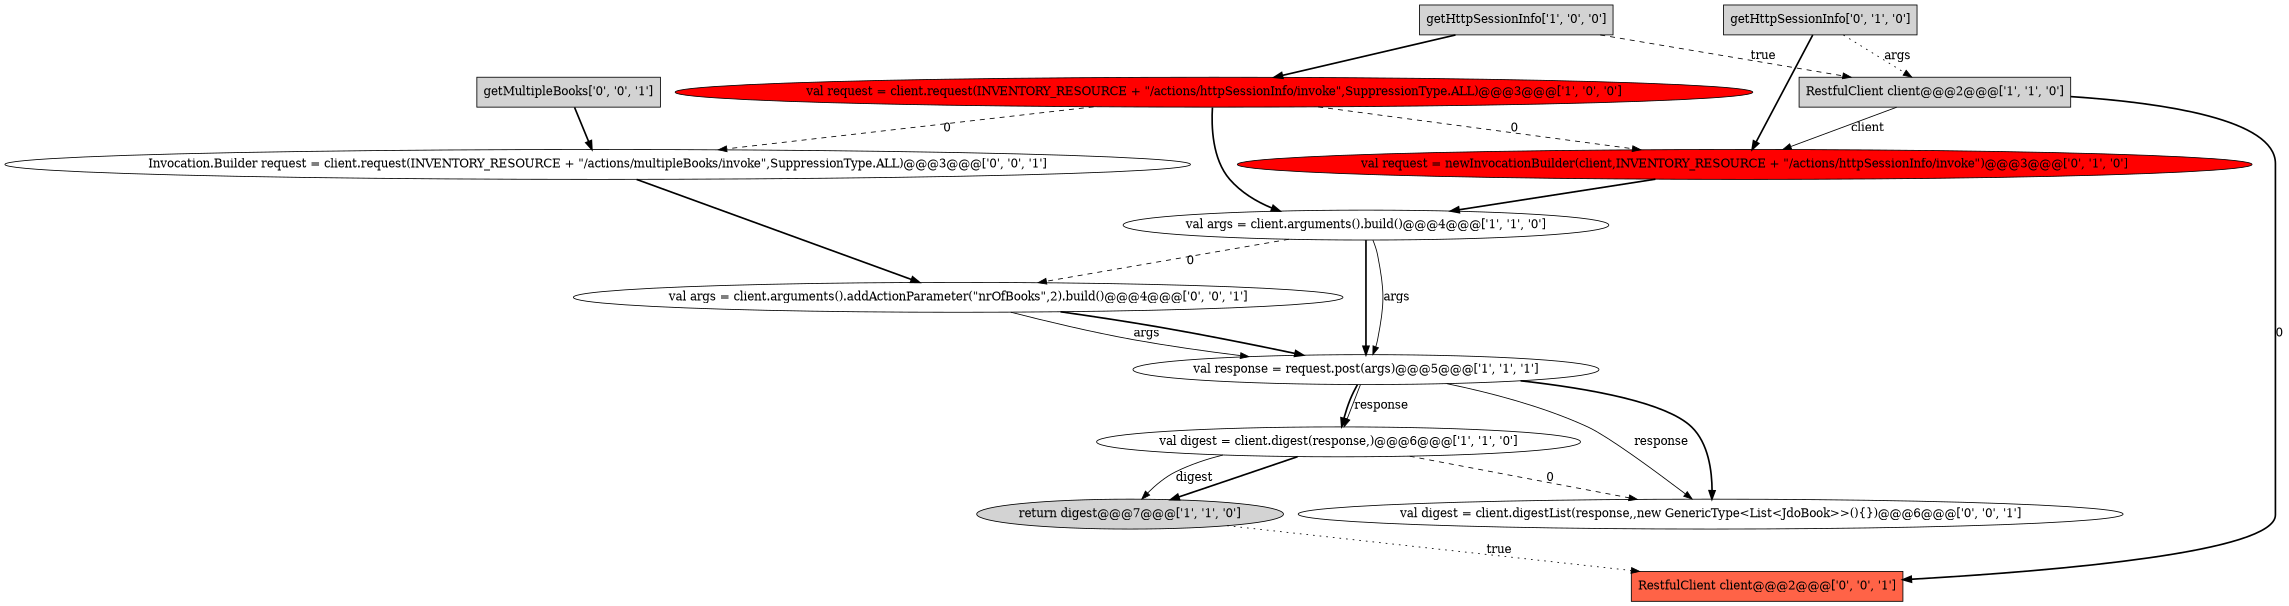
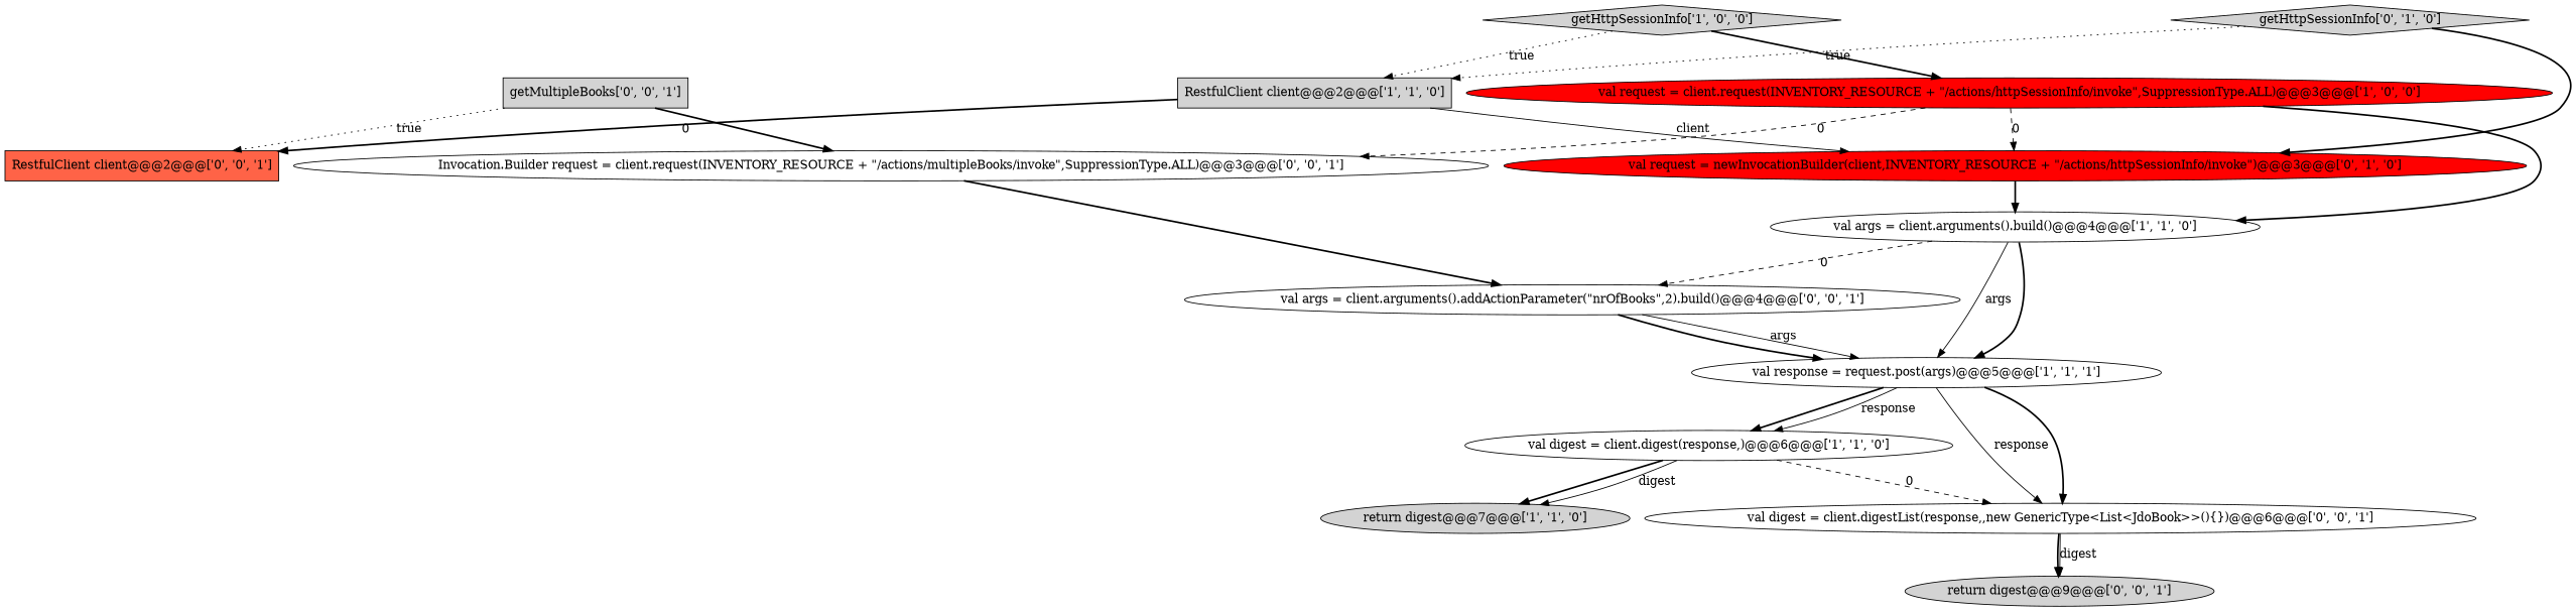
  digraph {
    node [fillcolor=lightgray shape=ellipse style=filled]
    edge [style=bold]
    n1 [label="RestfulClient client@@@2@@@['1', '1', '0']" shape=box]
    n2 [fillcolor=tomato label="RestfulClient client@@@2@@@['0', '0', '1']" shape=box]
    n3 [fillcolor=red label="val request = newInvocationBuilder(client,INVENTORY_RESOURCE + \"/actions/httpSessionInfo/invoke\")@@@3@@@['0', '1', '0']"]
    n4 [fillcolor=white label="val args = client.arguments().build()@@@4@@@['1', '1', '0']"]
    n5 [label="return digest@@@7@@@['1', '1', '0']"]
-   n6 [label="getHttpSessionInfo['1', '0', '0']" shape=box]
+   n6 [label="getHttpSessionInfo['1', '0', '0']" shape=diamond]
    n7 [fillcolor=red label="val request = client.request(INVENTORY_RESOURCE + \"/actions/httpSessionInfo/invoke\",SuppressionType.ALL)@@@3@@@['1', '0', '0']"]
    n8 [fillcolor=white label="Invocation.Builder request = client.request(INVENTORY_RESOURCE + \"/actions/multipleBooks/invoke\",SuppressionType.ALL)@@@3@@@['0', '0', '1']"]
    n9 [fillcolor=white label="val digest = client.digest(response,)@@@6@@@['1', '1', '0']"]
    n10 [fillcolor=white label="val digest = client.digestList(response,,new GenericType<List<JdoBook>>(){})@@@6@@@['0', '0', '1']"]
+   n11 [label="return digest@@@9@@@['0', '0', '1']"]
    n12 [fillcolor=white label="val args = client.arguments().addActionParameter(\"nrOfBooks\",2).build()@@@4@@@['0', '0', '1']"]
    n13 [fillcolor=white label="val response = request.post(args)@@@5@@@['1', '1', '1']"]
    n14 [label="getMultipleBooks['0', '0', '1']" shape=box]
-   n15 [label="getHttpSessionInfo['0', '1', '0']" shape=box]
+   n15 [label="getHttpSessionInfo['0', '1', '0']" shape=diamond]
    n1 -> n2 [label=0]
    n1 -> n3 [label=client style=solid]
    n3 -> n4
    n4 -> n12 [label=0 style=dashed]
    n4 -> n13
    n4 -> n13 [label=args style=solid]
-   n6 -> n1 [label=true style=dashed]
+   n6 -> n1 [label=true style=dotted]
    n6 -> n7
    n7 -> n3 [label=0 style=dashed]
    n7 -> n4
    n7 -> n8 [label=0 style=dashed]
    n8 -> n12
    n9 -> n5
    n9 -> n5 [label=digest style=solid]
    n9 -> n10 [label=0 style=dashed]
+   n10 -> n11
+   n10 -> n11 [label=digest style=solid]
    n12 -> n13 [label=args style=solid]
    n12 -> n13
    n13 -> n9
    n13 -> n9 [label=response style=solid]
    n13 -> n10 [label=response style=solid]
    n13 -> n10
-   n5 -> n2 [label=true style=dotted]
+   n14 -> n2 [label=true style=dotted]
    n14 -> n8
-   n15 -> n1 [label=args style=dotted]
+   n15 -> n1 [label=true style=dotted]
    n15 -> n3
  }
